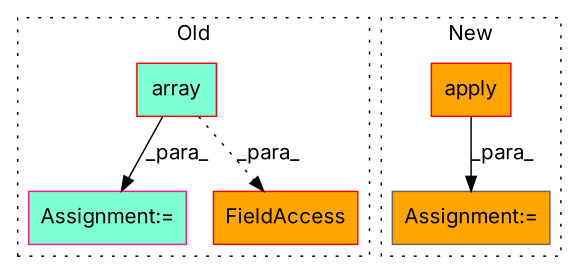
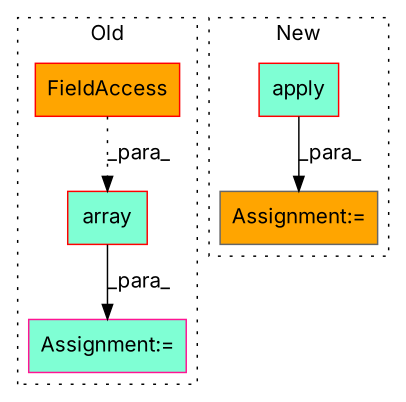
  digraph {
    fontname=Inter
    node [a=32 color=red fillcolor=aquamarine fontname=Inter l="6,1" shape=box style=filled]
    edge [fontname=Inter style=solid]
    n1 [label=array s="13825,13849"]
    n2 [a=7 color=deeppink l=1 label="Assignment:=" s=14126]
    n3 [a=22 fillcolor=orange l=18 label=FieldAccess s=13831]
-   n4 [fillcolor=orange label=apply s="12763,12775"]
+   n4 [label=apply s="12763,12775"]
    n5 [a=7 color=gray40 fillcolor=orange l=1 label="Assignment:=" s=12746]
    subgraph cluster_1 {
      label=Old
      style=dotted
      n1
      n2
      n3
    }
    subgraph cluster_2 {
      label=New
      style=dotted
      n4
      n5
    }
    n1 -> n2 [label=_para_]
-   n1 -> n3 [label=_para_ style=dotted]
+   n3 -> n1 [label=_para_ style=dotted]
    n4 -> n5 [label=_para_]
  }
